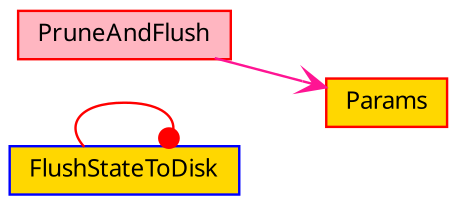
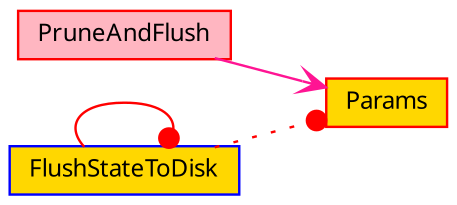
  digraph {
    fontname="Noto Sans"
    rankdir=LR
    node [color=red fillcolor=gold fontname="Noto Sans" fontsize=10 shape=record style=filled]
    edge [arrowhead=dot color=red fontname="Noto Sans" fontsize=10 labelfontname=Helvetica labelfontsize=10 style=solid]
    n1 [fillcolor=lightpink fontcolor=black height=0.2 label=PruneAndFlush width=0.4]
    n2 [height=0.2 label=Params width=0.4]
    n3 [color=blue height=0.2 label=FlushStateToDisk width=0.4]
    n1 -> n2 [arrowhead=vee color=deeppink]
+   n3 -> n2 [style=dotted]
    n3 -> n3
  }
